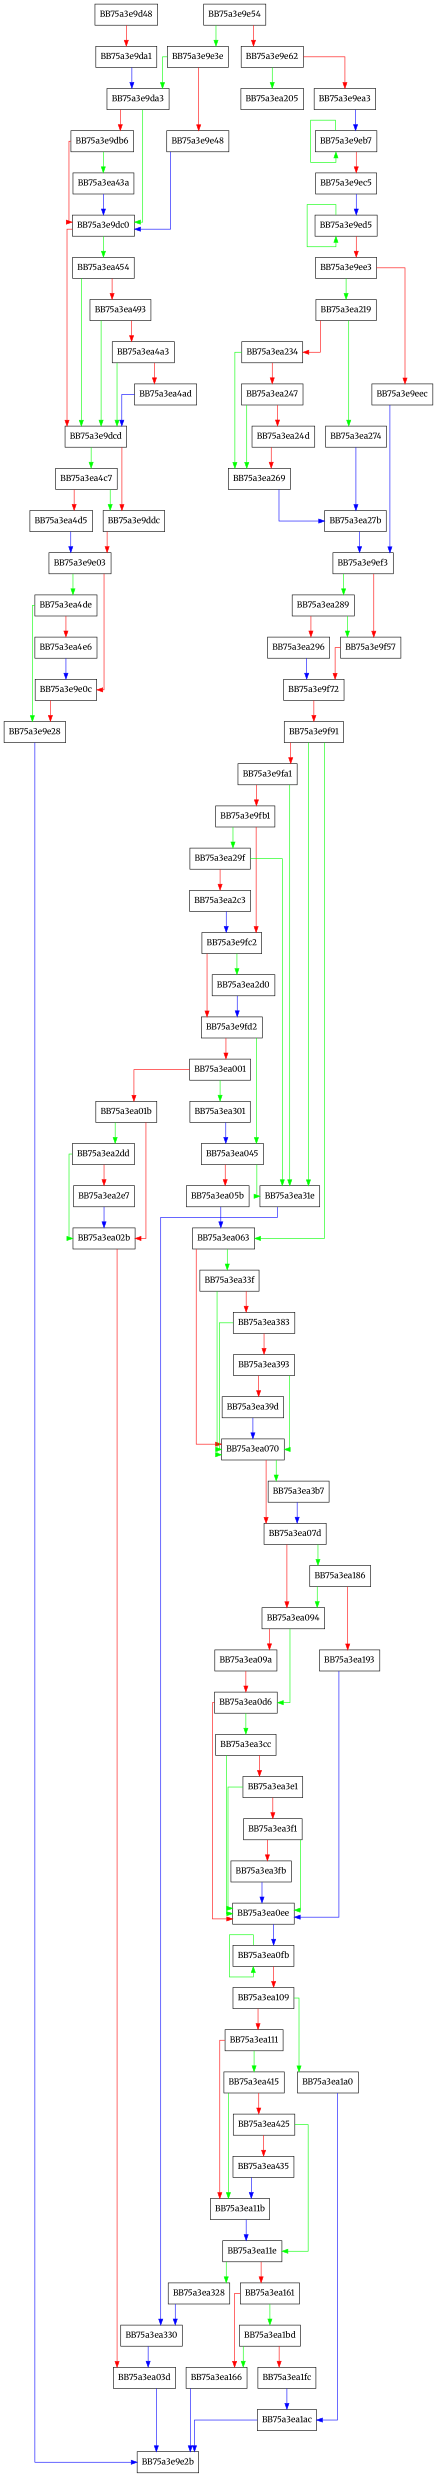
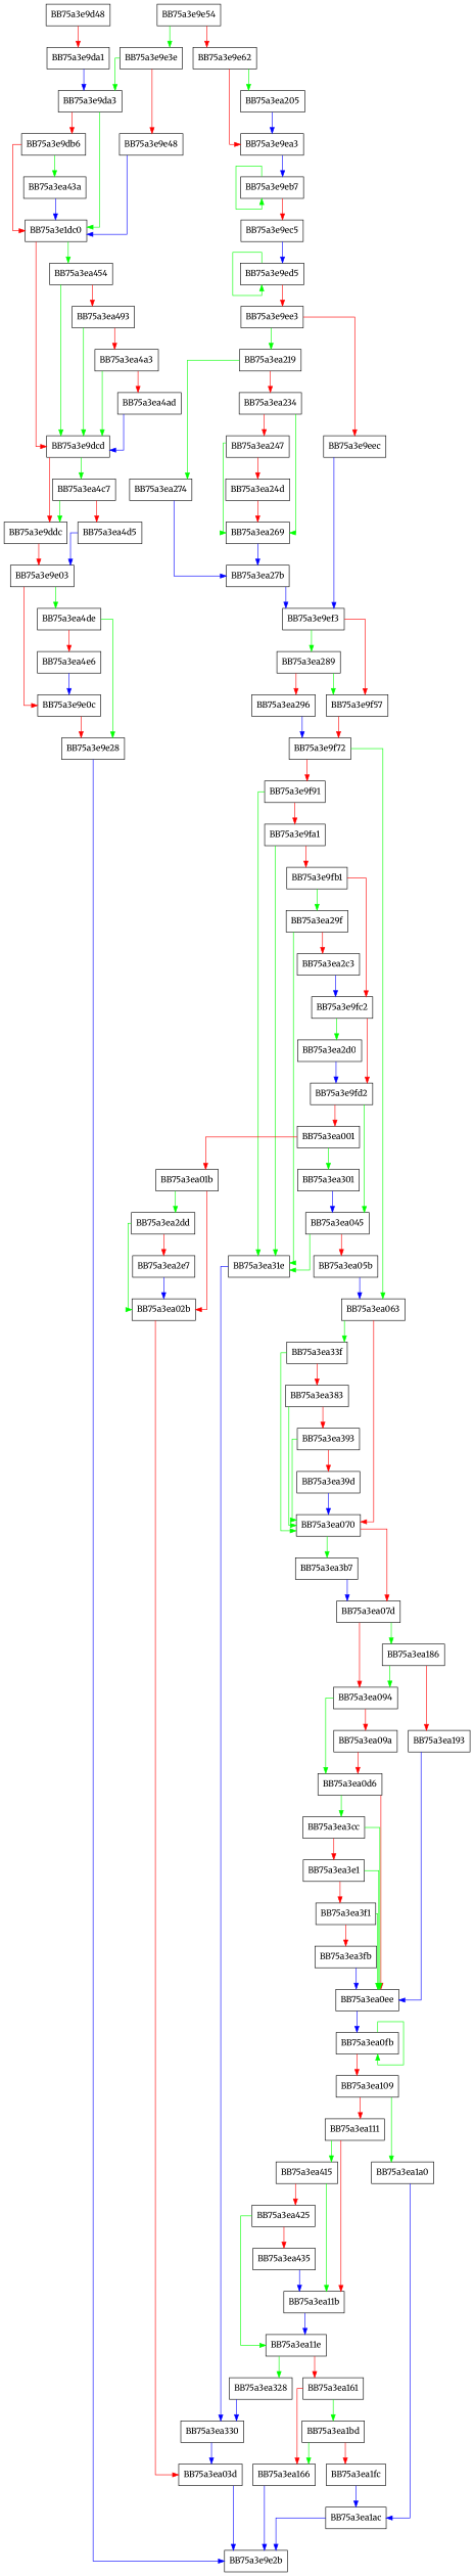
  digraph {
    fontname=Merriweather
    splines=ortho
    node [fontname=Merriweather shape=box]
    edge [color=red fontname=Merriweather]
    BB75a3e9d48
    BB75a3e9da1
    BB75a3e9e54
    BB75a3e9e3e
    BB75a3e9e62
    BB75a3e9da3
    BB75a3e9e48
    BB75a3ea205
    BB75a3e9ea3
-   BB75a3e9dc0
+   BB75a3e9dc0 [label=BB75a3e1dc0]
    BB75a3e9db6
    BB75a3ea454
    BB75a3e9dcd
    BB75a3ea43a
    BB75a3ea493
    BB75a3ea4c7
    BB75a3e9ddc
    BB75a3ea4a3
    BB75a3ea4d5
    BB75a3e9e03
    BB75a3ea4de
    BB75a3e9e0c
    BB75a3e9e28
    BB75a3ea4e6
    BB75a3e9e2b
    BB75a3e9eb7
    BB75a3e9ec5
    BB75a3e9ed5
    BB75a3e9ee3
    BB75a3ea219
    BB75a3e9eec
    BB75a3ea274
    BB75a3ea234
    BB75a3e9ef3
    BB75a3ea27b
    BB75a3ea269
    BB75a3ea247
    BB75a3ea289
    BB75a3e9f57
    BB75a3ea296
    BB75a3e9f72
    BB75a3ea063
    BB75a3e9f91
    BB75a3ea33f
    BB75a3ea070
    BB75a3ea31e
    BB75a3e9fa1
    BB75a3ea383
    BB75a3ea3b7
    BB75a3ea07d
    BB75a3ea330
    BB75a3e9fb1
    BB75a3ea03d
    BB75a3ea29f
    BB75a3e9fc2
    BB75a3ea2c3
    BB75a3ea2d0
    BB75a3e9fd2
    BB75a3ea045
    BB75a3ea001
    BB75a3ea05b
    BB75a3ea301
    BB75a3ea01b
    BB75a3ea2dd
    BB75a3ea02b
    BB75a3ea2e7
    BB75a3ea393
    BB75a3ea186
    BB75a3ea094
    BB75a3ea193
    BB75a3ea0d6
    BB75a3ea09a
    BB75a3ea0ee
    BB75a3ea3cc
    BB75a3ea3e1
    BB75a3ea0fb
    BB75a3ea3f1
    BB75a3ea109
    BB75a3ea1a0
    BB75a3ea111
    BB75a3ea1ac
    BB75a3ea415
    BB75a3ea11b
    BB75a3ea425
    BB75a3ea11e
    BB75a3ea435
    BB75a3ea328
    BB75a3ea161
    BB75a3ea1bd
    BB75a3ea166
    BB75a3ea1fc
    BB75a3ea24d
    BB75a3ea39d
    BB75a3ea3fb
    BB75a3ea4ad
    BB75a3e9d48 -> BB75a3e9da1
    BB75a3e9da1 -> BB75a3e9da3 [color=blue]
    BB75a3e9e54 -> BB75a3e9e3e [color=green]
    BB75a3e9e54 -> BB75a3e9e62
    BB75a3e9e3e -> BB75a3e9da3 [color=green]
    BB75a3e9e3e -> BB75a3e9e48
    BB75a3e9e62 -> BB75a3ea205 [color=green]
    BB75a3e9e62 -> BB75a3e9ea3
    BB75a3e9da3 -> BB75a3e9dc0 [color=green]
    BB75a3e9da3 -> BB75a3e9db6
    BB75a3e9e48 -> BB75a3e9dc0 [color=blue]
+   BB75a3ea205 -> BB75a3e9ea3 [color=blue]
    BB75a3e9ea3 -> BB75a3e9eb7 [color=blue]
    BB75a3e9dc0 -> BB75a3ea454 [color=green]
    BB75a3e9dc0 -> BB75a3e9dcd
    BB75a3e9db6 -> BB75a3e9dc0
    BB75a3e9db6 -> BB75a3ea43a [color=green]
    BB75a3ea454 -> BB75a3e9dcd [color=green]
    BB75a3ea454 -> BB75a3ea493
    BB75a3e9dcd -> BB75a3ea4c7 [color=green]
    BB75a3e9dcd -> BB75a3e9ddc
    BB75a3ea43a -> BB75a3e9dc0 [color=blue]
    BB75a3ea493 -> BB75a3e9dcd [color=green]
    BB75a3ea493 -> BB75a3ea4a3
    BB75a3ea4c7 -> BB75a3e9ddc [color=green]
    BB75a3ea4c7 -> BB75a3ea4d5
    BB75a3e9ddc -> BB75a3e9e03
    BB75a3ea4a3 -> BB75a3e9dcd [color=green]
    BB75a3ea4a3 -> BB75a3ea4ad
    BB75a3ea4d5 -> BB75a3e9e03 [color=blue]
    BB75a3e9e03 -> BB75a3ea4de [color=green]
    BB75a3e9e03 -> BB75a3e9e0c
    BB75a3ea4de -> BB75a3e9e28 [color=green]
    BB75a3ea4de -> BB75a3ea4e6
    BB75a3e9e0c -> BB75a3e9e28
    BB75a3e9e28 -> BB75a3e9e2b [color=blue]
    BB75a3ea4e6 -> BB75a3e9e0c [color=blue]
    BB75a3e9eb7 -> BB75a3e9eb7 [color=green]
    BB75a3e9eb7 -> BB75a3e9ec5
    BB75a3e9ec5 -> BB75a3e9ed5 [color=blue]
    BB75a3e9ed5 -> BB75a3e9ed5 [color=green]
    BB75a3e9ed5 -> BB75a3e9ee3
    BB75a3e9ee3 -> BB75a3ea219 [color=green]
    BB75a3e9ee3 -> BB75a3e9eec
    BB75a3ea219 -> BB75a3ea274 [color=green]
    BB75a3ea219 -> BB75a3ea234
    BB75a3e9eec -> BB75a3e9ef3 [color=blue]
    BB75a3ea274 -> BB75a3ea27b [color=blue]
    BB75a3ea234 -> BB75a3ea269 [color=green]
    BB75a3ea234 -> BB75a3ea247
    BB75a3e9ef3 -> BB75a3ea289 [color=green]
    BB75a3e9ef3 -> BB75a3e9f57
    BB75a3ea27b -> BB75a3e9ef3 [color=blue]
    BB75a3ea269 -> BB75a3ea27b [color=blue]
    BB75a3ea247 -> BB75a3ea269 [color=green]
    BB75a3ea247 -> BB75a3ea24d
    BB75a3ea289 -> BB75a3e9f57 [color=green]
    BB75a3ea289 -> BB75a3ea296
    BB75a3e9f57 -> BB75a3e9f72
    BB75a3ea296 -> BB75a3e9f72 [color=blue]
-   BB75a3e9f91 -> BB75a3ea063 [color=green]
+   BB75a3e9f72 -> BB75a3ea063 [color=green]
    BB75a3e9f72 -> BB75a3e9f91
    BB75a3ea063 -> BB75a3ea33f [color=green]
    BB75a3ea063 -> BB75a3ea070
    BB75a3e9f91 -> BB75a3ea31e [color=green]
    BB75a3e9f91 -> BB75a3e9fa1
    BB75a3ea33f -> BB75a3ea070 [color=green]
    BB75a3ea33f -> BB75a3ea383
    BB75a3ea070 -> BB75a3ea3b7 [color=green]
    BB75a3ea070 -> BB75a3ea07d
    BB75a3ea31e -> BB75a3ea330 [color=blue]
    BB75a3e9fa1 -> BB75a3ea31e [color=green]
    BB75a3e9fa1 -> BB75a3e9fb1
    BB75a3ea383 -> BB75a3ea070 [color=green]
    BB75a3ea383 -> BB75a3ea393
    BB75a3ea3b7 -> BB75a3ea07d [color=blue]
    BB75a3ea07d -> BB75a3ea186 [color=green]
    BB75a3ea07d -> BB75a3ea094
    BB75a3ea330 -> BB75a3ea03d [color=blue]
    BB75a3e9fb1 -> BB75a3ea29f [color=green]
    BB75a3e9fb1 -> BB75a3e9fc2
    BB75a3ea03d -> BB75a3e9e2b [color=blue]
    BB75a3ea29f -> BB75a3ea31e [color=green]
    BB75a3ea29f -> BB75a3ea2c3
    BB75a3e9fc2 -> BB75a3ea2d0 [color=green]
    BB75a3e9fc2 -> BB75a3e9fd2
    BB75a3ea2c3 -> BB75a3e9fc2 [color=blue]
    BB75a3ea2d0 -> BB75a3e9fd2 [color=blue]
    BB75a3e9fd2 -> BB75a3ea045 [color=green]
    BB75a3e9fd2 -> BB75a3ea001
    BB75a3ea045 -> BB75a3ea31e [color=green]
    BB75a3ea045 -> BB75a3ea05b
    BB75a3ea001 -> BB75a3ea301 [color=green]
    BB75a3ea001 -> BB75a3ea01b
    BB75a3ea05b -> BB75a3ea063 [color=blue]
    BB75a3ea301 -> BB75a3ea045 [color=blue]
    BB75a3ea01b -> BB75a3ea2dd [color=green]
    BB75a3ea01b -> BB75a3ea02b
    BB75a3ea2dd -> BB75a3ea02b [color=green]
    BB75a3ea2dd -> BB75a3ea2e7
    BB75a3ea02b -> BB75a3ea03d
    BB75a3ea2e7 -> BB75a3ea02b [color=blue]
    BB75a3ea393 -> BB75a3ea070 [color=green]
    BB75a3ea393 -> BB75a3ea39d
    BB75a3ea186 -> BB75a3ea094 [color=green]
    BB75a3ea186 -> BB75a3ea193
    BB75a3ea094 -> BB75a3ea0d6 [color=green]
    BB75a3ea094 -> BB75a3ea09a
    BB75a3ea193 -> BB75a3ea0ee [color=blue]
    BB75a3ea0d6 -> BB75a3ea0ee
    BB75a3ea0d6 -> BB75a3ea3cc [color=green]
    BB75a3ea09a -> BB75a3ea0d6
    BB75a3ea0ee -> BB75a3ea0fb [color=blue]
    BB75a3ea3cc -> BB75a3ea0ee [color=green]
    BB75a3ea3cc -> BB75a3ea3e1
    BB75a3ea3e1 -> BB75a3ea0ee [color=green]
    BB75a3ea3e1 -> BB75a3ea3f1
    BB75a3ea0fb -> BB75a3ea0fb [color=green]
    BB75a3ea0fb -> BB75a3ea109
    BB75a3ea3f1 -> BB75a3ea0ee [color=green]
    BB75a3ea3f1 -> BB75a3ea3fb
    BB75a3ea109 -> BB75a3ea1a0 [color=green]
    BB75a3ea109 -> BB75a3ea111
    BB75a3ea1a0 -> BB75a3ea1ac [color=blue]
    BB75a3ea111 -> BB75a3ea415 [color=green]
    BB75a3ea111 -> BB75a3ea11b
    BB75a3ea1ac -> BB75a3e9e2b [color=blue]
    BB75a3ea415 -> BB75a3ea11b [color=green]
    BB75a3ea415 -> BB75a3ea425
    BB75a3ea11b -> BB75a3ea11e [color=blue]
    BB75a3ea425 -> BB75a3ea11e [color=green]
    BB75a3ea425 -> BB75a3ea435
    BB75a3ea11e -> BB75a3ea328 [color=green]
    BB75a3ea11e -> BB75a3ea161
    BB75a3ea435 -> BB75a3ea11b [color=blue]
    BB75a3ea328 -> BB75a3ea330 [color=blue]
    BB75a3ea161 -> BB75a3ea1bd [color=green]
    BB75a3ea161 -> BB75a3ea166
    BB75a3ea1bd -> BB75a3ea166 [color=green]
    BB75a3ea1bd -> BB75a3ea1fc
    BB75a3ea166 -> BB75a3e9e2b [color=blue]
    BB75a3ea1fc -> BB75a3ea1ac [color=blue]
    BB75a3ea24d -> BB75a3ea269
    BB75a3ea39d -> BB75a3ea070 [color=blue]
    BB75a3ea3fb -> BB75a3ea0ee [color=blue]
    BB75a3ea4ad -> BB75a3e9dcd [color=blue]
  }
